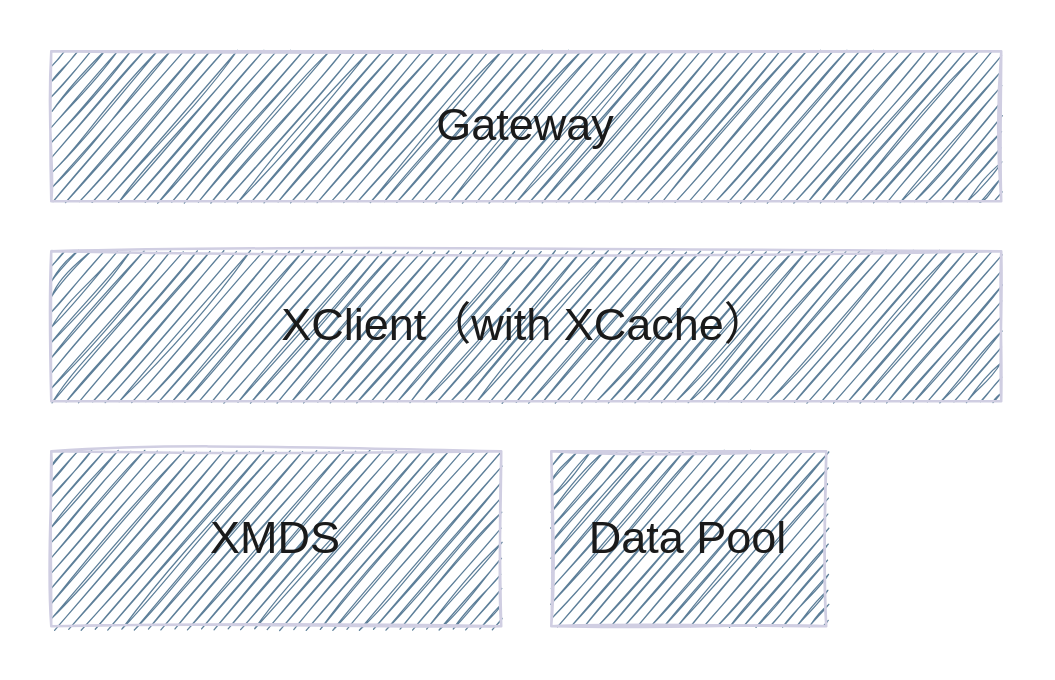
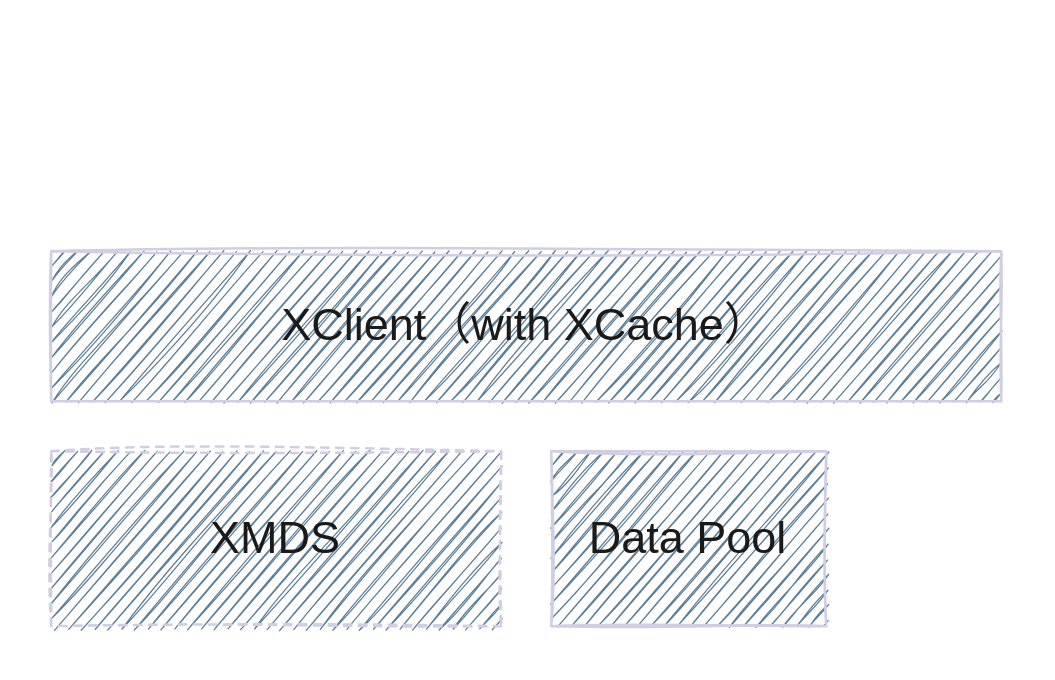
  <mxCell id="0" />
  <mxCell id="1" parent="0" />
- <mxCell id="2" value="XMDS" style="rounded=0;whiteSpace=wrap;html=1;fontSize=18;fillColor=#5D7F99;strokeColor=#D0CEE2;sketch=1;fontColor=#1A1A1A;" vertex="1" parent="1"><mxGeometry x="20" y="180" width="180" height="70" as="geometry" /></mxCell>
+ <mxCell id="2" value="XMDS" style="rounded=0;whiteSpace=wrap;html=1;fontSize=18;fillColor=#5D7F99;strokeColor=#D0CEE2;sketch=1;fontColor=#1A1A1A;dashed=1;" vertex="1" parent="1"><mxGeometry x="20" y="180" width="180" height="70" as="geometry" /></mxCell>
  <mxCell id="3" value="Data Pool" style="rounded=0;whiteSpace=wrap;html=1;fontSize=18;fillColor=#5D7F99;strokeColor=#D0CEE2;sketch=1;fontColor=#1A1A1A;" vertex="1" parent="1"><mxGeometry x="220" y="180" width="110" height="70" as="geometry" /></mxCell>
  <mxCell id="4" value="XClient（with XCache）" style="rounded=0;whiteSpace=wrap;html=1;fontSize=18;fillColor=#5D7F99;strokeColor=#D0CEE2;sketch=1;fontColor=#1A1A1A;" vertex="1" parent="1"><mxGeometry x="20" y="100" width="380" height="60" as="geometry" /></mxCell>
- <mxCell id="5" value="Gateway" style="rounded=0;whiteSpace=wrap;html=1;fontSize=18;fillColor=#5D7F99;strokeColor=#D0CEE2;sketch=1;fontColor=#1A1A1A;" vertex="1" parent="1"><mxGeometry x="20" y="20" width="380" height="60" as="geometry" /></mxCell>
